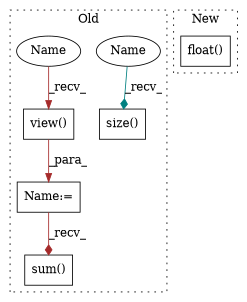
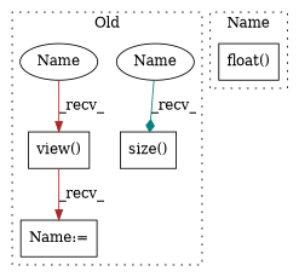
  digraph {
    node [a=75 l=6 s=2485 shape=box]
    edge [arrowhead=normal color=brown]
-   n1 [l=12 label="sum()" s=2694]
    n2 [l="12,1" label="view()" s="2221,2253"]
    n3 [l=13 label="size()"]
    n4 [a=68 l=3 label="Name:=" s=2654]
    n5 [a=87 label=Name shape=ellipse]
    n6 [a=87 label=Name s=2221 shape=ellipse]
    n7 [l=95 label="float()" s=2037]
    subgraph cluster_1 {
      label=Old
      style=dotted
-     n1
      n2
      n3
      n4
      n5
      n6
    }
    subgraph cluster_2 {
-     label=New
+     label=Name
      style=dotted
      n7
    }
-   n2 -> n4 [label=_para_]
-   n4 -> n1 [arrowhead=diamond label=_recv_]
+   n2 -> n4 [label=_recv_]
    n5 -> n3 [arrowhead=diamond color=teal label=_recv_]
    n6 -> n2 [label=_recv_]
  }
